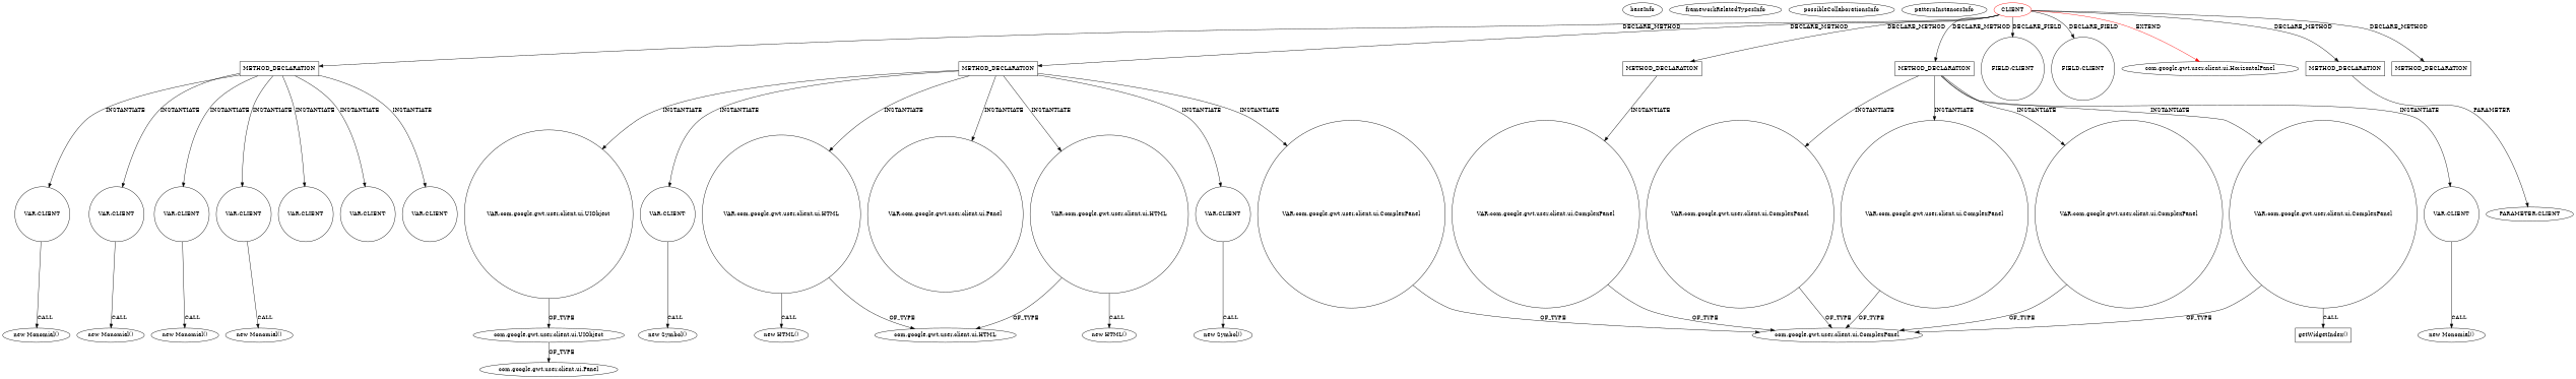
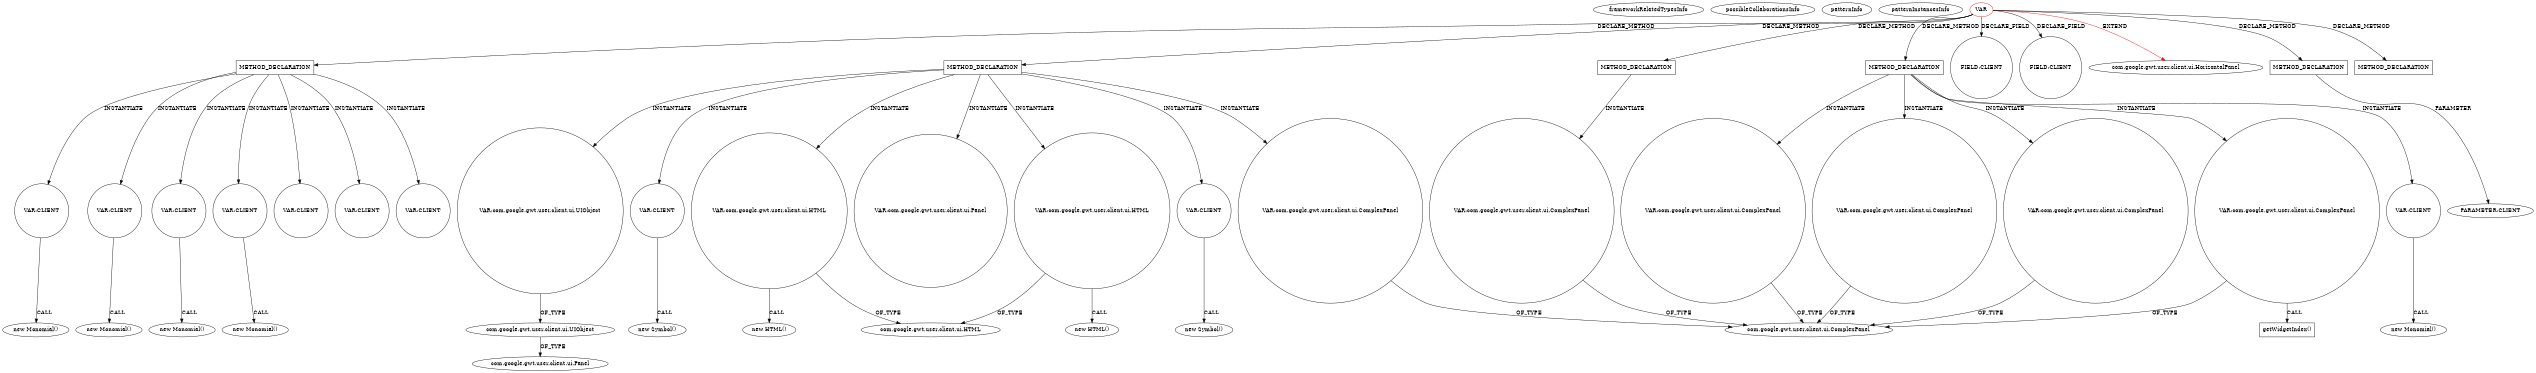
  digraph {
    node [isFrameworkType=false vertexType=VARIABLE_EXPRESION shape=circle]
-   baseInfo [category=pattern graphId=746 isAnonymous=false possibleRelation=false isFrameworkType="" vertexType="" shape=""]
    frameworkRelatedTypesInfo [0="com.google.gwt.user.client.ui.HorizontalPanel" isFrameworkType="" vertexType="" shape=""]
    possibleCollaborationsInfo [isFrameworkType="" vertexType="" shape=""]
+   patternInfo [frequency=2.0 patternRootClient=0 isFrameworkType="" vertexType="" shape=""]
    patternInstancesInfo [0="luxferrari-AlgebrApp~/luxferrari-AlgebrApp/AlgebrApp-master/AlgebrApp/src/org/luxferrari/algebrapp/client/SubPolynomial.java~SubPolynomial~3660" 1="luxferrari-AlgebrApp~/luxferrari-AlgebrApp/AlgebrApp-master/AlgebrApp/src/org/luxferrari/algebrapp/client/Product.java~Product~3664" isFrameworkType="" vertexType="" shape=""]
    n6 [label="new Monomial()" vertexType=CONSTRUCTOR_CALL shape=""]
    n7 [label="VAR:CLIENT"]
    n8 [label=METHOD_DECLARATION shape=box vertexType=CLIENT_METHOD_DECLARATION]
    n9 [label="VAR:CLIENT"]
    n10 [label="VAR:CLIENT"]
    n11 [label="VAR:CLIENT"]
    n12 [label="VAR:CLIENT"]
    n13 [label="VAR:CLIENT"]
    n14 [label="VAR:CLIENT"]
    n15 [label="new Monomial()" vertexType=CONSTRUCTOR_CALL shape=""]
    n16 [label="new Monomial()" vertexType=CONSTRUCTOR_CALL shape=""]
    n17 [label="new Monomial()" vertexType=CONSTRUCTOR_CALL shape=""]
-   n18 [color=red label=CLIENT vertexType=ROOT_CLIENT_CLASS_DECLARATION shape=""]
+   n18 [color=red label=VAR vertexType=ROOT_CLIENT_CLASS_DECLARATION shape=""]
    n19 [label=METHOD_DECLARATION shape=box vertexType=CLIENT_METHOD_DECLARATION]
    n20 [label="FIELD:CLIENT" vertexType=FIELD_DECLARATION]
    n21 [label="FIELD:CLIENT" vertexType=FIELD_DECLARATION]
    n22 [label="com.google.gwt.user.client.ui.HorizontalPanel" vertexType=FRAMEWORK_CLASS_TYPE shape=""]
    n23 [label=METHOD_DECLARATION shape=box vertexType=CLIENT_METHOD_DECLARATION]
    n24 [label=METHOD_DECLARATION shape=box vertexType=CLIENT_METHOD_DECLARATION]
    n25 [label=METHOD_DECLARATION shape=box vertexType=CLIENT_METHOD_DECLARATION]
    n26 [label=METHOD_DECLARATION shape=box vertexType=CLIENT_METHOD_DECLARATION]
    n27 [label="VAR:com.google.gwt.user.client.ui.UIObject"]
    n28 [label="VAR:CLIENT"]
    n29 [label="VAR:CLIENT"]
    n30 [label="VAR:com.google.gwt.user.client.ui.ComplexPanel"]
    n31 [label="VAR:com.google.gwt.user.client.ui.Panel"]
    n32 [label="VAR:com.google.gwt.user.client.ui.HTML"]
    n33 [label="VAR:com.google.gwt.user.client.ui.HTML"]
    n34 [label="VAR:com.google.gwt.user.client.ui.ComplexPanel"]
    n35 [label="VAR:com.google.gwt.user.client.ui.ComplexPanel"]
    n36 [label="VAR:com.google.gwt.user.client.ui.ComplexPanel"]
    n37 [label="VAR:CLIENT"]
    n38 [label="VAR:com.google.gwt.user.client.ui.ComplexPanel"]
    n39 [label="VAR:com.google.gwt.user.client.ui.ComplexPanel"]
    n40 [label="PARAMETER:CLIENT" vertexType=PARAMETER_DECLARATION shape=""]
    n41 [label="com.google.gwt.user.client.ui.UIObject" vertexType=FRAMEWORK_CLASS_TYPE shape=""]
    n42 [label="new Symbol()" vertexType=CONSTRUCTOR_CALL shape=""]
    n43 [label="new Symbol()" vertexType=CONSTRUCTOR_CALL shape=""]
    n44 [label="com.google.gwt.user.client.ui.ComplexPanel" vertexType=FRAMEWORK_CLASS_TYPE shape=""]
    n45 [label="new HTML()" vertexType=CONSTRUCTOR_CALL shape=""]
    n46 [label="com.google.gwt.user.client.ui.HTML" vertexType=FRAMEWORK_CLASS_TYPE shape=""]
    n47 [label="new HTML()" vertexType=CONSTRUCTOR_CALL shape=""]
    n48 [label="com.google.gwt.user.client.ui.Panel" vertexType=FRAMEWORK_CLASS_TYPE shape=""]
    n49 [label="getWidgetIndex()" shape=box vertexType=INSIDE_CALL]
    n50 [label="new Monomial()" vertexType=CONSTRUCTOR_CALL shape=""]
    n7 -> n6 [label=CALL]
    n8 -> n7 [label=INSTANTIATE]
    n8 -> n9 [label=INSTANTIATE]
    n8 -> n10 [label=INSTANTIATE]
    n8 -> n11 [label=INSTANTIATE]
    n8 -> n12 [label=INSTANTIATE]
    n8 -> n13 [label=INSTANTIATE]
    n8 -> n14 [label=INSTANTIATE]
    n9 -> n15 [label=CALL]
    n10 -> n16 [label=CALL]
    n11 -> n17 [label=CALL]
    n18 -> n8 [label=DECLARE_METHOD]
    n18 -> n19 [label=DECLARE_METHOD]
    n18 -> n20 [label=DECLARE_FIELD]
    n18 -> n21 [label=DECLARE_FIELD]
    n18 -> n22 [color=red label=EXTEND]
    n18 -> n23 [label=DECLARE_METHOD]
    n18 -> n24 [label=DECLARE_METHOD]
    n18 -> n25 [label=DECLARE_METHOD]
    n18 -> n26 [label=DECLARE_METHOD]
    n19 -> n27 [label=INSTANTIATE]
    n19 -> n28 [label=INSTANTIATE]
    n19 -> n29 [label=INSTANTIATE]
    n19 -> n30 [label=INSTANTIATE]
    n19 -> n31 [label=INSTANTIATE]
    n19 -> n32 [label=INSTANTIATE]
    n19 -> n33 [label=INSTANTIATE]
    n23 -> n34 [label=INSTANTIATE]
    n24 -> n35 [label=INSTANTIATE]
    n24 -> n36 [label=INSTANTIATE]
    n24 -> n37 [label=INSTANTIATE]
    n24 -> n38 [label=INSTANTIATE]
    n24 -> n39 [label=INSTANTIATE]
    n25 -> n40 [label=PARAMETER]
    n27 -> n41 [label=OF_TYPE]
    n28 -> n42 [label=CALL]
    n29 -> n43 [label=CALL]
    n30 -> n44 [label=OF_TYPE]
    n32 -> n45 [label=CALL]
    n32 -> n46 [label=OF_TYPE]
    n33 -> n46 [label=OF_TYPE]
    n33 -> n47 [label=CALL]
    n34 -> n44 [label=OF_TYPE]
    n35 -> n44 [label=OF_TYPE]
    n35 -> n49 [label=CALL]
    n36 -> n44 [label=OF_TYPE]
    n37 -> n50 [label=CALL]
    n38 -> n44 [label=OF_TYPE]
    n39 -> n44 [label=OF_TYPE]
    n41 -> n48 [label=OF_TYPE]
  }
